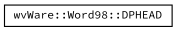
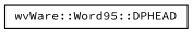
  digraph {
    rankdir=LR
    fontname="Source Code Pro"
-   n1 [color=black fillcolor=white fontname="Source Code Pro" fontsize=10 height=0.2 label="wvWare::Word98::DPHEAD" shape=record style=filled width=0.4]
+   n1 [color=black fillcolor=white fontname="Source Code Pro" fontsize=10 height=0.2 label="wvWare::Word95::DPHEAD" shape=record style=filled width=0.4]
  }
